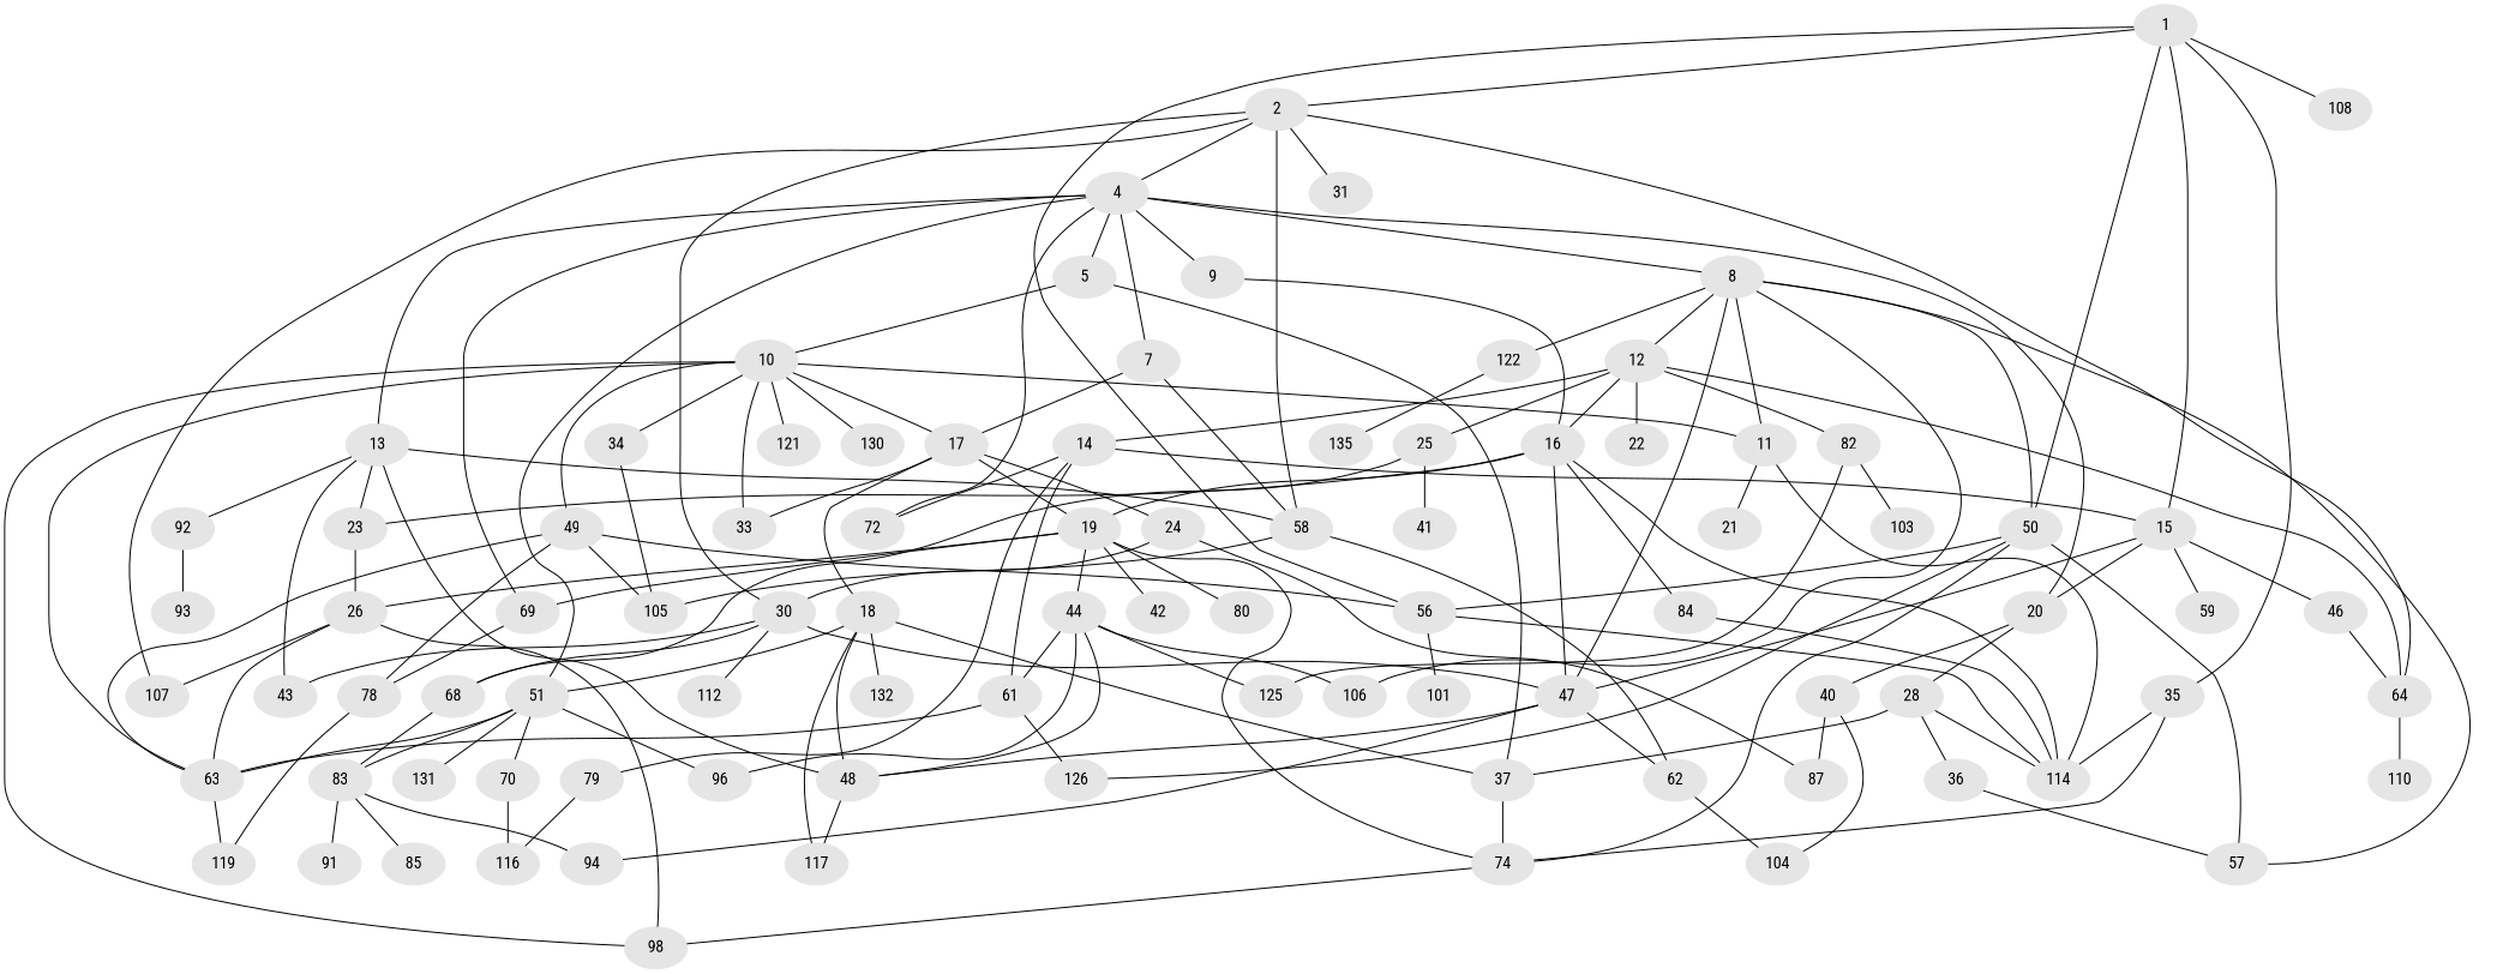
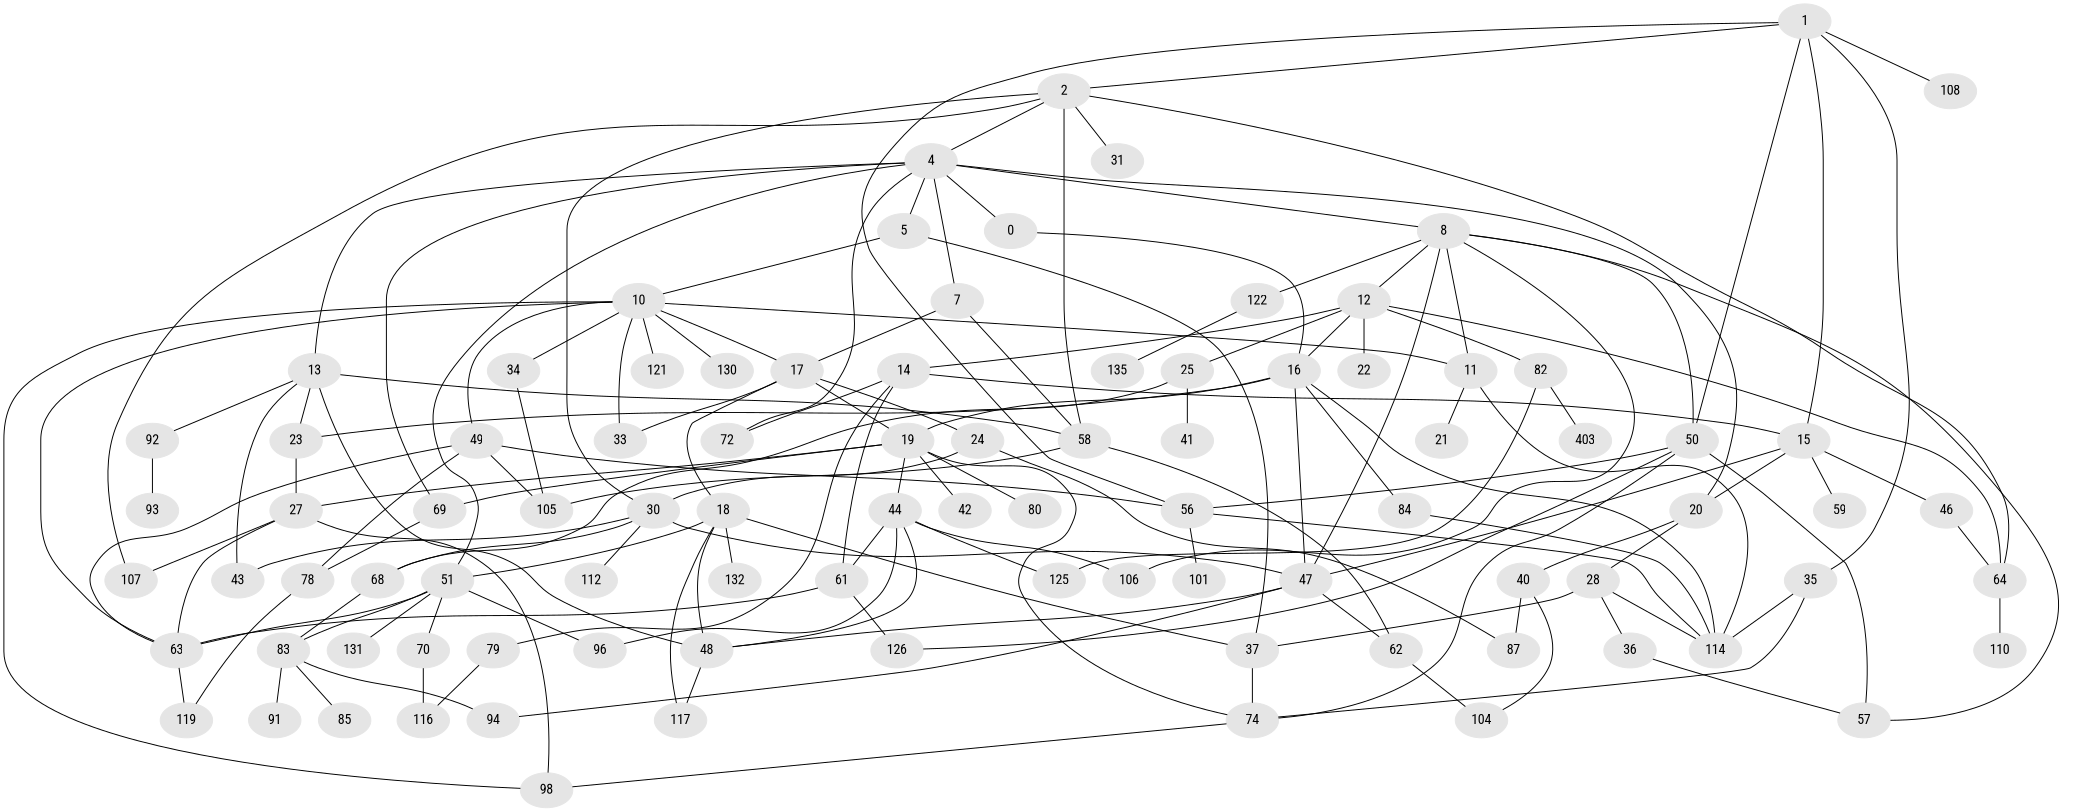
  graph {
    fontname="Roboto Condensed"
    node [color=gray90 fontname="Roboto Condensed" style=filled]
    edge [fontname="Roboto Condensed"]
    1 [super="+113"]
    2 [super="+3"]
    15 [super="+39"]
    50 [super="+88"]
    n5 [label=35]
    56 [super="+75"]
    108
    4 [super="+6"]
    30 [super="+77"]
    31 [super="+67"]
    58
    64 [super="+81"]
    107
    20
    47 [super="+111"]
    46
    59
    57
    74 [super="+76"]
    126
    114 [super="+115"]
    101
    5
    7 [super="+54"]
    8 [super="+66"]
-   9
+   9 [label=0]
    13 [super="+133"]
    51 [super="+52"]
    69
    72 [super="+100"]
    43 [super="+53"]
    68
    112
    105 [super="+123"]
    62
    110
    10 [super="+97"]
    37 [super="+38"]
    17 [super="+129"]
    11
    12 [super="+90"]
    106
    122
    16 [super="+99"]
    23
    48 [super="+95"]
    92
    28 [super="+32"]
    40 [super="+60"]
    63 [super="+65"]
    96
    70
    83
    131
    78 [super="+102"]
    33 [super="+45"]
    34 [super="+35"]
    49 [super="+124"]
    98
    121
    130
    19 [super="+109"]
    18 [super="+29"]
    24 [super="+27"]
    21
    14 [super="+71"]
    22
    25 [super="+134"]
    82 [super="+128"]
    94
    135
    84
    119
    61 [super="+73"]
    79
    41
    125
-   103
-   26 [super="+89"]
+   103 [label=403]
+   26 [super="+89" label=27]
    117 [super="+127"]
    93
    116
    42
    44 [super="+86"]
    80
    132
    87 [super="+118"]
    36
    104 [super="+120"]
    85
    91
    1 -- 2
    1 -- 15
    1 -- 50
    1 -- n5
    1 -- 56
    1 -- 108
    2 -- 4
    2 -- 30
    2 -- 31
    2 -- 58
    2 -- 64
    2 -- 107
    15 -- 20
    15 -- 47
    15 -- 46
    15 -- 59
    50 -- 56 [weight=2]
    50 -- 57
    50 -- 74
    50 -- 126
    n5 -- 74
    n5 -- 114
    56 -- 114
    56 -- 101
    4 -- 20
    4 -- 5
    4 -- 7
    4 -- 8
    4 -- 9
    4 -- 13
    4 -- 51
    4 -- 69
    4 -- 72
    30 -- 47
    30 -- 43
    30 -- 68
    30 -- 112
    58 -- 105
    58 -- 62
    64 -- 110
    20 -- 28
    20 -- 40
    47 -- 62
    47 -- 48
    47 -- 94
    46 -- 64
    74 -- 98
    5 -- 10
    5 -- 37
    7 -- 58
    7 -- 17
    8 -- 50
    8 -- 47
    8 -- 57
    8 -- 11
    8 -- 12
    8 -- 106
    8 -- 122
    9 -- 16
    13 -- 58
    13 -- 43
    13 -- 23
    13 -- 48
    13 -- 92
    51 -- 63
    51 -- 96
    51 -- 70
    51 -- 83
    51 -- 131
    69 -- 78
    68 -- 83
    62 -- 104
    10 -- 17
    10 -- 11
    10 -- 63
    10 -- 33
    10 -- 34
    10 -- 49
    10 -- 98
    10 -- 121
    10 -- 130
    37 -- 74
    17 -- 33
    17 -- 19
    17 -- 18
    17 -- 24
    11 -- 114
    11 -- 21
    12 -- 64
    12 -- 16
    12 -- 14
    12 -- 22
    12 -- 25
    12 -- 82
    122 -- 135
    16 -- 47
    16 -- 114
    16 -- 23
    16 -- 19
    16 -- 84
    23 -- 26
    48 -- 117
    92 -- 93
    28 -- 114
    28 -- 37
    28 -- 36
    40 -- 87
    40 -- 104
    63 -- 119
    70 -- 116
    83 -- 94
    83 -- 85
    83 -- 91
    78 -- 119
    34 -- 105
    49 -- 56
    49 -- 105
    49 -- 63
    49 -- 78
    19 -- 74
    19 -- 69
    19 -- 26
    19 -- 42
    19 -- 44
    19 -- 80
    18 -- 51
    18 -- 37
    18 -- 48
    18 -- 117
    18 -- 132
    24 -- 30
    24 -- 87 [weight=2]
    14 -- 15
    14 -- 72
    14 -- 61
    14 -- 79
    25 -- 68
    25 -- 41
    82 -- 125
    82 -- 103
    84 -- 114
    61 -- 126
    61 -- 63
    79 -- 116
    26 -- 107
    26 -- 63
    26 -- 98
    44 -- 106
    44 -- 48
    44 -- 96
    44 -- 61
    44 -- 125
    36 -- 57
  }
